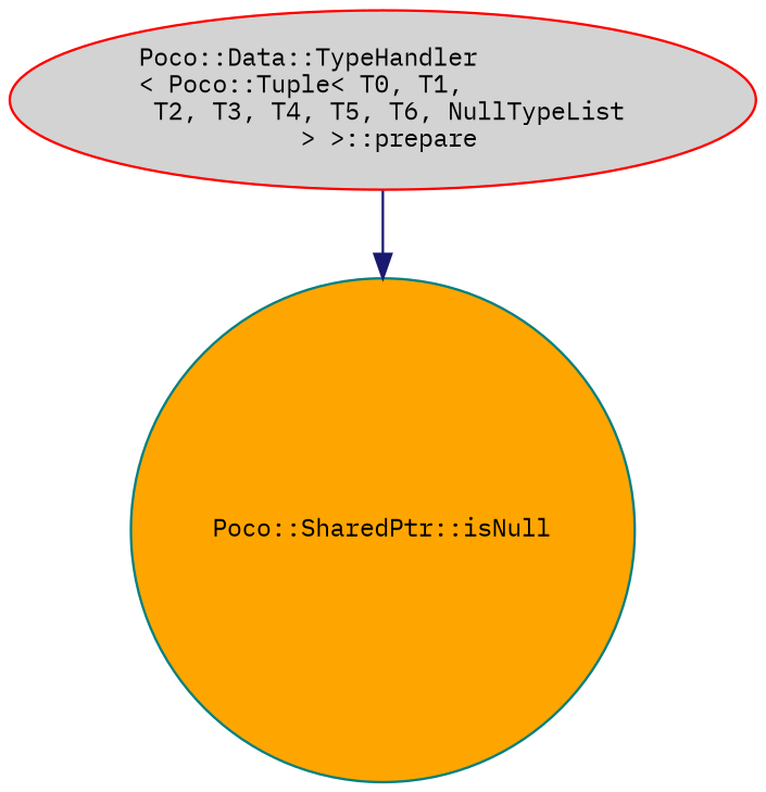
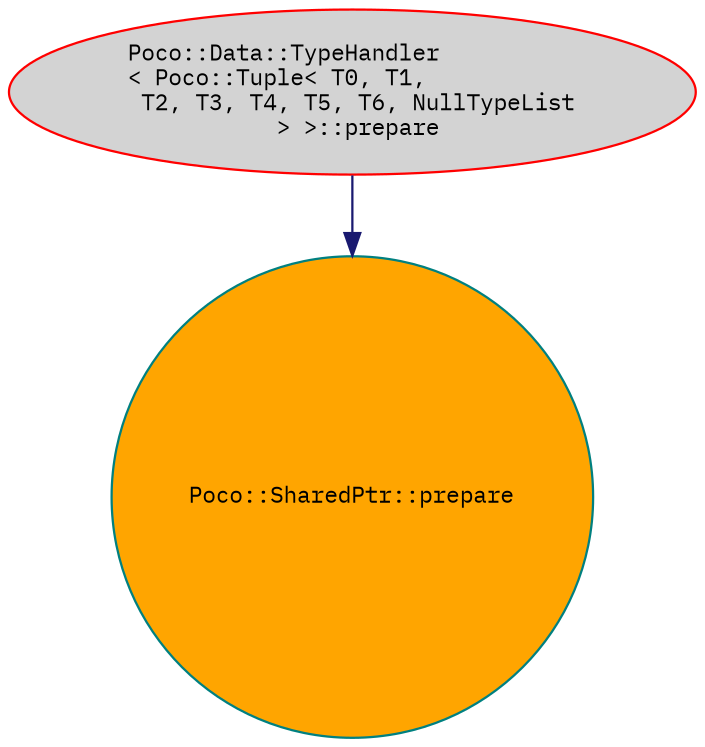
  digraph {
    rankdir=TB
    fontname="IBM Plex Mono"
    node [fontname="IBM Plex Mono" fontsize=10 style=filled]
    n1 [color=red fillcolor=lightgrey fontcolor=black height=0.2 label="Poco::Data::TypeHandler\l\< Poco::Tuple\< T0, T1,\l T2, T3, T4, T5, T6, NullTypeList\l \> \>::prepare" shape=ellipse width=0.4]
-   n2 [color=teal fillcolor=orange height=0.2 label="Poco::SharedPtr::isNull" shape=circle width=0.4]
+   n2 [color=teal fillcolor=orange height=0.2 label="Poco::SharedPtr::prepare" shape=circle width=0.4]
    n1 -> n2 [color=midnightblue fontname="IBM Plex Mono" fontsize=10 labelfontname=Helvetica labelfontsize=10 style=solid]
  }
